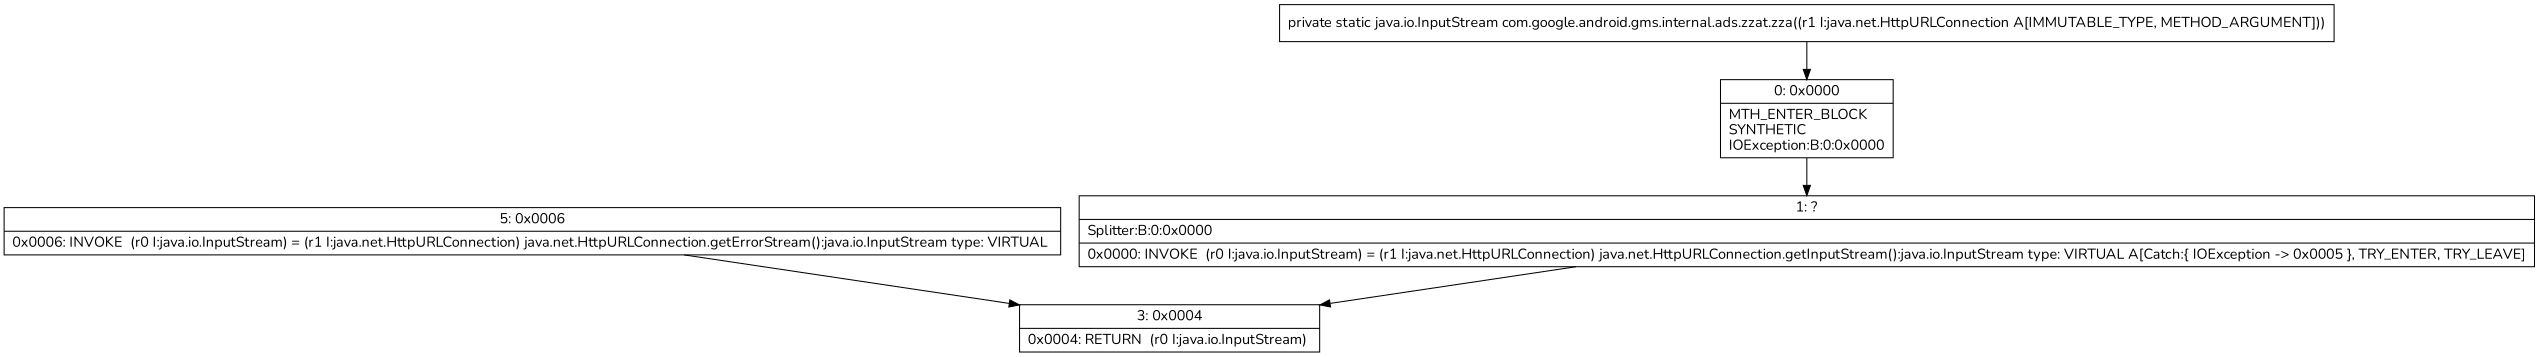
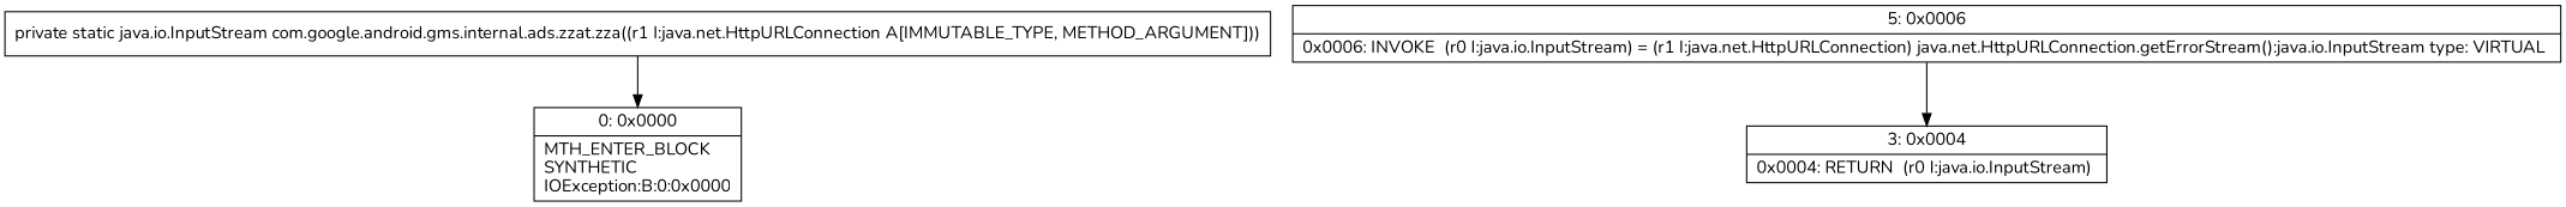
  digraph {
    fontname=Nunito
    node [fontname=Nunito shape=record]
    edge [fontname=Nunito]
    n1 [label="{0\:\ 0x0000|MTH_ENTER_BLOCK\lSYNTHETIC\lIOException:B:0:0x0000\l}"]
-   n2 [label="{1\:\ ?|Splitter:B:0:0x0000\l|0x0000: INVOKE  (r0 I:java.io.InputStream) = (r1 I:java.net.HttpURLConnection) java.net.HttpURLConnection.getInputStream():java.io.InputStream type: VIRTUAL A[Catch:\{ IOException \-\> 0x0005 \}, TRY_ENTER, TRY_LEAVE]\l}"]
    n3 [label="{3\:\ 0x0004|0x0004: RETURN  (r0 I:java.io.InputStream) \l}"]
    n4 [label="{5\:\ 0x0006|0x0006: INVOKE  (r0 I:java.io.InputStream) = (r1 I:java.net.HttpURLConnection) java.net.HttpURLConnection.getErrorStream():java.io.InputStream type: VIRTUAL \l}"]
    n5 [label="{private static java.io.InputStream com.google.android.gms.internal.ads.zzat.zza((r1 I:java.net.HttpURLConnection A[IMMUTABLE_TYPE, METHOD_ARGUMENT])) }"]
-   n1 -> n2
-   n2 -> n3
    n4 -> n3
    n5 -> n1
  }
